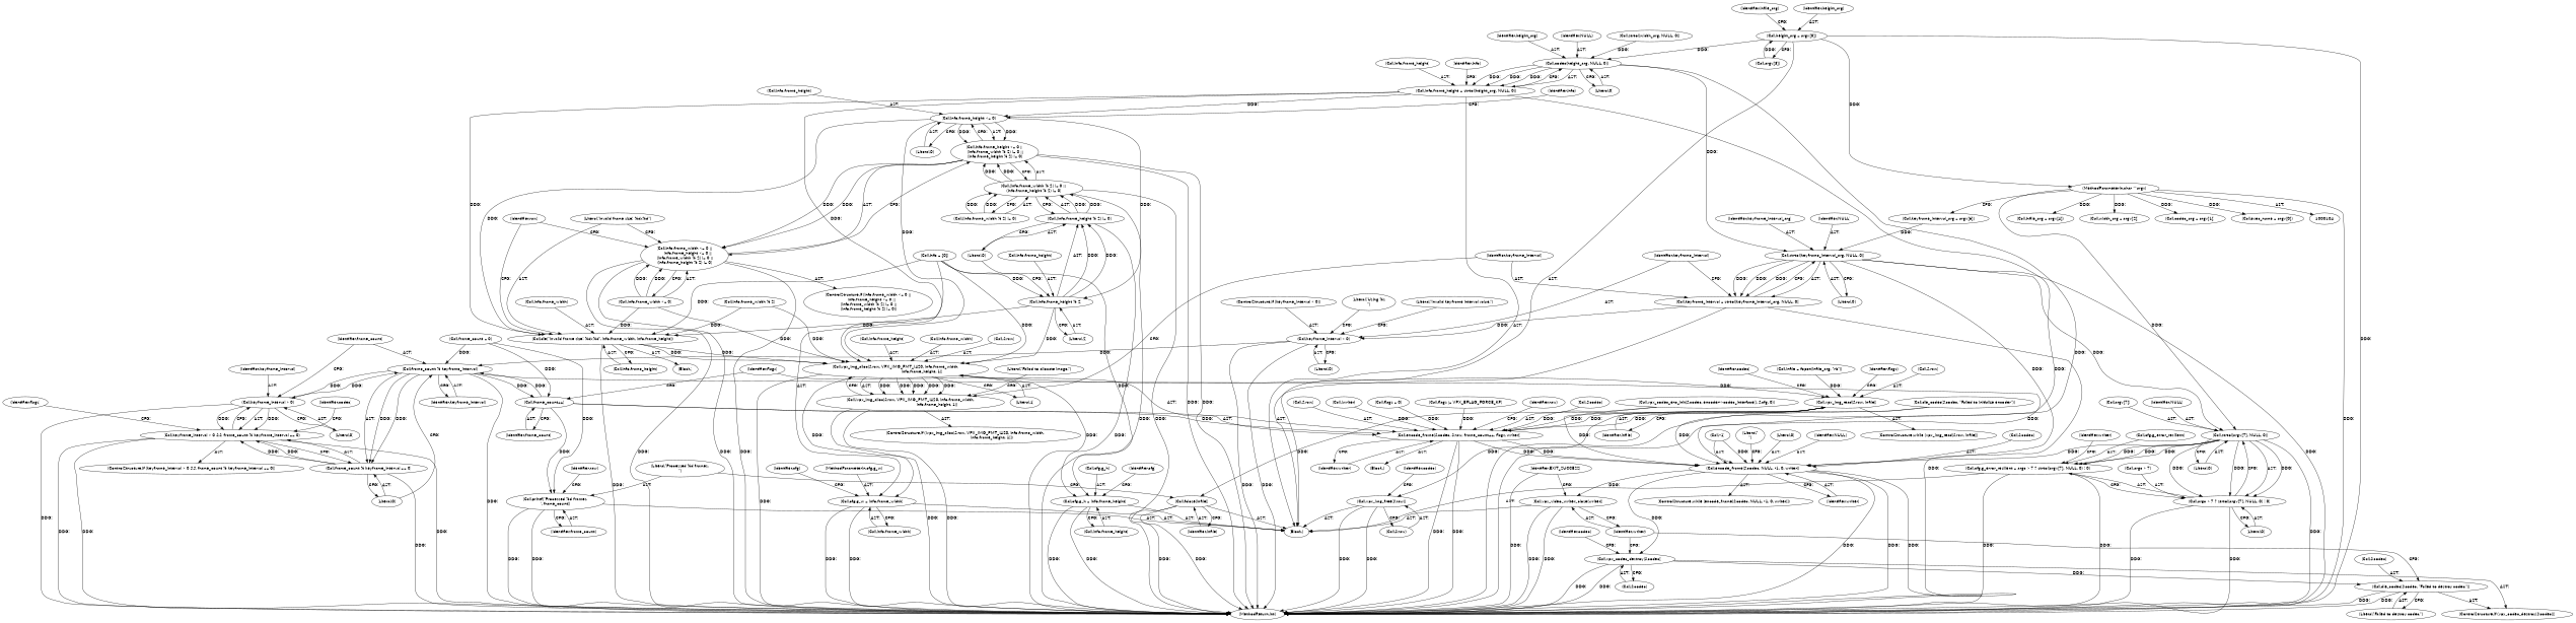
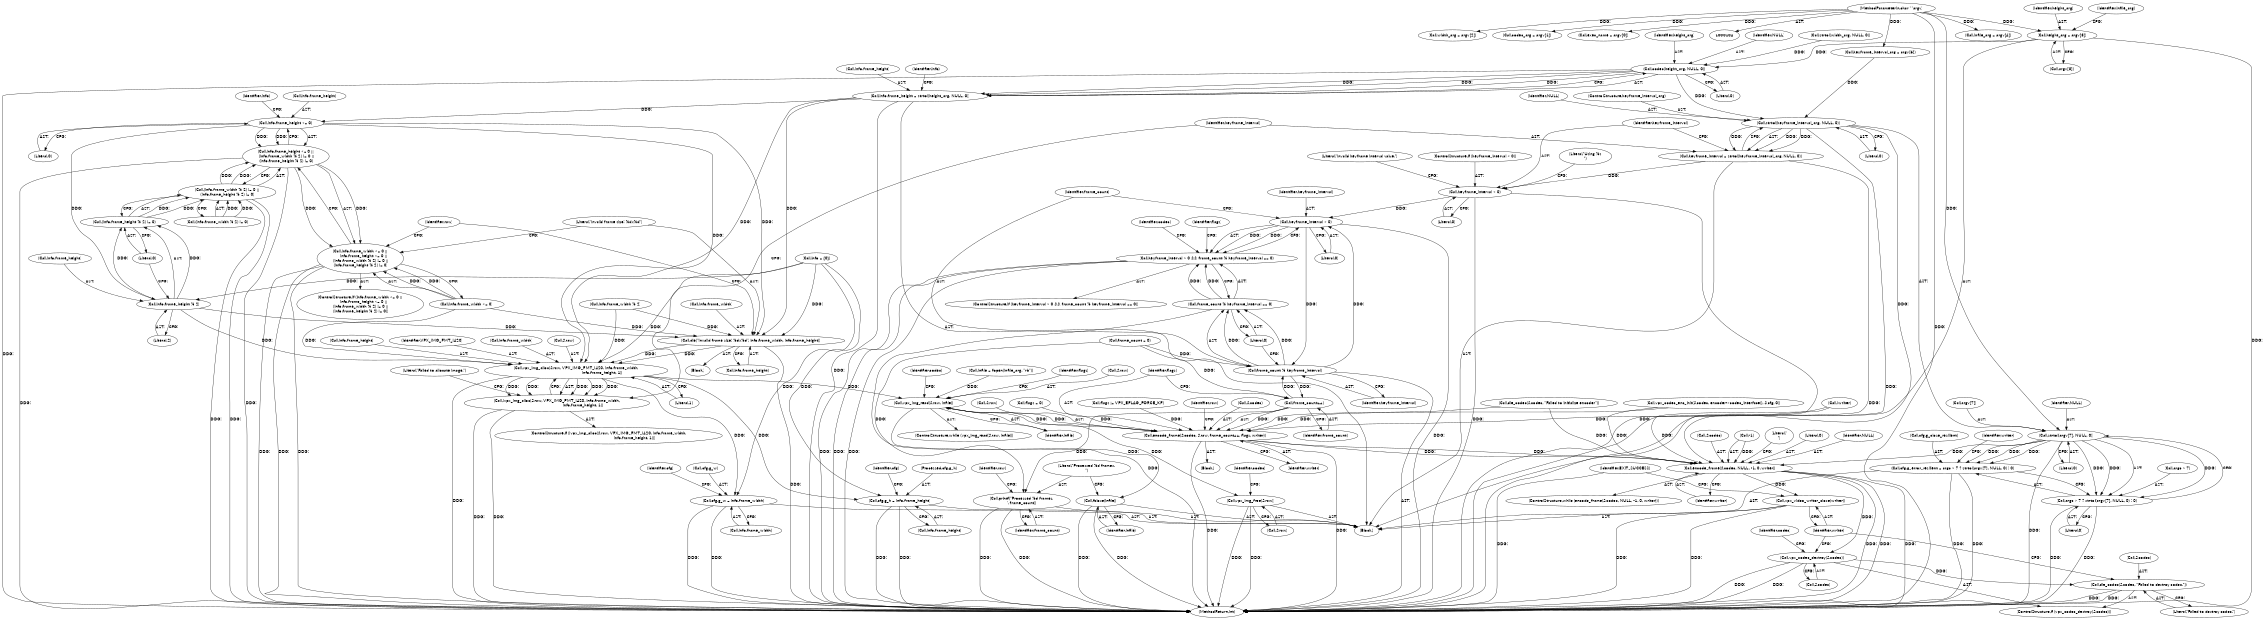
  digraph {
    fontname=Lato
    node [fontname=Lato]
    edge [fontname=Lato]
    n1 [label="(Call,height_arg = argv[3])"]
    n2 [label="(Call,codec(height_arg, NULL, 0))"]
    n3 [label="(MethodReturn,int)"]
    n4 [label="(Block,)"]
    n5 [label="(Call,argv[3])"]
    n6 [label="(Call,info.frame_height = strtol(height_arg, NULL, 0))"]
    n7 [label="(Call,strtol(keyframe_interval_arg, NULL, 0))"]
    n8 [label="(Literal,0)"]
    n9 [label="(MethodParameterIn,char **argv)"]
    n10 [label="(Call,strtol(argv[7], NULL, 0))"]
    n11 [label="(Call,infile_arg = argv[4])"]
    n12 [label="(Call,width_arg = argv[2])"]
    n13 [label="(Call,keyframe_interval_arg = argv[6])"]
    n14 [label="(Call,codec_arg = argv[1])"]
    n15 [label="(Call,exec_name = argv[0])"]
    1000104
    n17 [label="(Call,encode_frame(&codec, NULL, -1, 0, writer))"]
    n18 [label="(Call,cfg.g_error_resilient = argc > 7 ? strtol(argv[7], NULL, 0) : 0)"]
    n19 [label="(Call,argc > 7 ? strtol(argv[7], NULL, 0) : 0)"]
    n20 [label="(Literal,0)"]
    n21 [label="(Call,info.frame_height <= 0)"]
    n22 [label="(Call,die(\"Invalid frame size: %dx%d\", info.frame_width, info.frame_height))"]
    n23 [label="(Call,vpx_img_alloc(&raw, VPX_IMG_FMT_I420, info.frame_width,\n                                             info.frame_height, 1))"]
    n24 [label="(Call,keyframe_interval = strtol(keyframe_interval_arg, NULL, 0))"]
    n25 [label="(Literal,0)"]
    n26 [label="(Call,info.frame_height <= 0 ||\n (info.frame_width % 2) != 0 ||\n (info.frame_height % 2) != 0)"]
    n27 [label="(Call,info.frame_height % 2)"]
    n28 [label="(Literal,0)"]
    n29 [label="(Call,info.frame_height)"]
    n30 [label="(Block,)"]
    n31 [label="(Call,!vpx_img_alloc(&raw, VPX_IMG_FMT_I420, info.frame_width,\n                                             info.frame_height, 1))"]
    n32 [label="(Call,cfg.g_w = info.frame_width)"]
    n33 [label="(Call,cfg.g_h = info.frame_height)"]
    n34 [label="(Call,vpx_img_read(&raw, infile))"]
    n35 [label="(Literal,1)"]
    n36 [label="(Call,info.frame_width <= 0 ||\n      info.frame_height <= 0 ||\n (info.frame_width % 2) != 0 ||\n (info.frame_height % 2) != 0)"]
    n37 [label="(Call,(info.frame_width % 2) != 0 ||\n (info.frame_height % 2) != 0)"]
    n38 [label="(Call,(info.frame_height % 2) != 0)"]
    n39 [label="(Literal,2)"]
    n40 [label="(ControlStructure,if (info.frame_width <= 0 ||\n      info.frame_height <= 0 ||\n (info.frame_width % 2) != 0 ||\n (info.frame_height % 2) != 0))"]
    n41 [label="(Call,info.frame_width <= 0)"]
    n42 [label="(Call,(info.frame_width % 2) != 0)"]
    n43 [label="(Literal,0)"]
    n44 [label="(ControlStructure,if (!vpx_img_alloc(&raw, VPX_IMG_FMT_I420, info.frame_width,\n                                             info.frame_height, 1)))"]
    n45 [label="(Call,info.frame_width)"]
    n46 [label="(Call,info.frame_height)"]
    n47 [label="(Call,encode_frame(&codec, &raw, frame_count++, flags, writer))"]
    n48 [label="(Call,fclose(infile))"]
    n49 [label="(Call,vpx_img_free(&raw))"]
    n50 [label="(Identifier,infile)"]
    n51 [label="(ControlStructure,while (vpx_img_read(&raw, infile)))"]
    n52 [label="(Block,)"]
    n53 [label="(Identifier,writer)"]
    n54 [label="(Identifier,infile)"]
    n55 [label="(Call,&raw)"]
    n56 [label="(Call,vpx_codec_destroy(&codec))"]
    n57 [label="(Call,vpx_video_writer_close(writer))"]
    n58 [label="(ControlStructure,while (encode_frame(&codec, NULL, -1, 0, writer)))"]
    n59 [label="(Identifier,writer)"]
    n60 [label="(Call,die_codec(&codec, \"Failed to destroy codec.\"))"]
    n61 [label="(ControlStructure,if (vpx_codec_destroy(&codec)))"]
    n62 [label="(Call,&codec)"]
    n63 [label="(Identifier,writer)"]
    n64 [label="(Literal,\"Failed to destroy codec.\")"]
    n65 [label="(Call,keyframe_interval < 0)"]
    n66 [label="(Call,keyframe_interval > 0)"]
    n67 [label="(Literal,0)"]
    n68 [label="(Call,keyframe_interval > 0 && frame_count % keyframe_interval == 0)"]
    n69 [label="(Call,frame_count % keyframe_interval)"]
    n70 [label="(Literal,0)"]
    n71 [label="(ControlStructure,if (keyframe_interval < 0))"]
    n72 [label="(Call,frame_count % keyframe_interval == 0)"]
    n73 [label="(ControlStructure,if (keyframe_interval > 0 && frame_count % keyframe_interval == 0))"]
    n74 [label="(Call,frame_count++)"]
    n75 [label="(Identifier,keyframe_interval)"]
    n76 [label="(Literal,0)"]
    n77 [label="(Call,printf(\"Processed %d frames.\n\", frame_count))"]
    n78 [label="(Identifier,frame_count)"]
    n79 [label="(Identifier,frame_count)"]
    n80 [label="(Literal,0)"]
    n81 [label="(Identifier,EXIT_SUCCESS)"]
    n82 [label="(Identifier,raw)"]
    n83 [label="(Call,info.frame_height)"]
    n84 [label="(Call,!writer)"]
    n85 [label="(Identifier,cfg)"]
    n86 [label="(Identifier,keyframe_interval)"]
    n87 [label="(Call,info.frame_height)"]
    n88 [label="(Call,info.frame_width % 2)"]
    n89 [label="(Identifier,info)"]
    n90 [label="(Call,info.frame_height)"]
    n91 [label="(Identifier,infile_arg)"]
+   n92 [label="(Identifier,VPX_IMG_FMT_I420)"]
    n93 [label="(Identifier,flags)"]
    n94 [label="(Call,&codec)"]
    n95 [label="(Call,info.frame_width)"]
    n96 [label="(Call,flags = 0)"]
    n97 [label="(Literal,\"Using %s\n\")"]
    n98 [label="(Call,argc > 7)"]
    n99 [label="(Literal,\"Invalid keyframe interval value.\")"]
    n100 [label="(Identifier,codec)"]
    n101 [label="(Identifier,raw)"]
    n102 [label="(Identifier,flags)"]
    n103 [label="(Literal,\"Failed to allocate image.\")"]
    n104 [label="(Literal,\"Processed %d frames.\n\")"]
    n105 [label="(Identifier,NULL)"]
    n106 [label="(Call,strtol(width_arg, NULL, 0))"]
    n107 [label="(Literal,\"Invalid frame size: %dx%d\")"]
    n108 [label="(Call,-1)"]
    n109 [label="(Identifier,codec)"]
    n110 [label="(Call,frame_count = 0)"]
-   n111 [label="(MethodParameterIn,cfg.g_w)"]
+   n111 [label="(Call,cfg.g_w)"]
    n112 [label="(Call,vpx_codec_enc_init(&codec, encoder->codec_interface(), &cfg, 0))"]
    n113 [label="(Literal,\"\n\")"]
    n114 [label="(Identifier,keyframe_interval)"]
    n115 [label="(Call,argv[7])"]
    n116 [label="(Call,die_codec(&codec, \"Failed to initialize encoder\"))"]
    n117 [label="(Call,flags |= VPX_EFLAG_FORCE_KF)"]
    n118 [label="(Identifier,NULL)"]
    n119 [label="(Identifier,codec)"]
    n120 [label="(Identifier,raw)"]
    n121 [label="(Literal,0)"]
    n122 [label="(Call,&codec)"]
    n123 [label="(Call,&raw)"]
    n124 [label="(Call,&raw)"]
    n125 [label="(Call,&raw)"]
    n126 [label="(Identifier,frame_count)"]
    n127 [label="(Identifier,flags)"]
    n128 [label="(Identifier,info)"]
    n129 [label="(Identifier,height_arg)"]
    n130 [label="(Call,info.frame_width)"]
    n131 [label="(Identifier,NULL)"]
    n132 [label="(Identifier,keyframe_interval)"]
    n133 [label="(Call,info = {0})"]
    n134 [label="(Identifier,codec)"]
    n135 [label="(Identifier,height_arg)"]
    n136 [label="(Identifier,writer)"]
    n137 [label="(Call,infile = fopen(infile_arg, \"rb\"))"]
    n138 [label="(Identifier,NULL)"]
-   n139 [label="(Identifier,keyframe_interval_arg)"]
-   n140 [label="(Call,cfg.g_error_resilient)"]
+   n139 [label="(ControlStructure,keyframe_interval_arg)"]
+   n140 [label="(Call,cfg.g_close_resilient)"]
    n141 [label="(Call,&codec)"]
    n142 [label="(Identifier,cfg)"]
    n143 [label="(Call,info.frame_height)"]
-   n144 [label="(Call,cfg.g_h)"]
+   n144 [label="(Processed,cfg.g_h)"]
    n1 -> n2 [label="DDG: "]
    n1 -> n3 [label="DDG: "]
    n1 -> n4 [label="AST: "]
    n1 -> n5 [label="CFG: "]
    n2 -> n3 [label="DDG: "]
    n2 -> n6 [label="AST: "]
    n2 -> n6 [label="DDG: "]
    n2 -> n6 [label="DDG: "]
    n2 -> n6 [label="DDG: "]
    n2 -> n7 [label="DDG: "]
    n2 -> n8 [label="CFG: "]
-   n5 -> n1 [label="DDG: "]
+   n5 -> n1 [label="AST: "]
    n6 -> n2 [label="CFG: "]
    n6 -> n3 [label="DDG: "]
    n6 -> n4 [label="AST: "]
    n6 -> n21 [label="DDG: "]
    n6 -> n22 [label="DDG: "]
    n6 -> n23 [label="DDG: "]
    n7 -> n3 [label="DDG: "]
-   n7 -> n10 [label="DDG: "]
+   n7 -> n10 [label="AST: "]
    n7 -> n17 [label="DDG: "]
    n7 -> n24 [label="AST: "]
    n7 -> n24 [label="DDG: "]
    n7 -> n24 [label="DDG: "]
    n7 -> n24 [label="DDG: "]
    n7 -> n25 [label="CFG: "]
    n8 -> n2 [label="AST: "]
-   n1 -> n9 [label="DDG: "]
+   n9 -> n1 [label="DDG: "]
    n9 -> n3 [label="DDG: "]
    n9 -> n10 [label="DDG: "]
    n9 -> n11 [label="DDG: "]
    n9 -> n12 [label="DDG: "]
-   n9 -> n13 [label="CFG: "]
+   n9 -> n13 [label="DDG: "]
    n9 -> n14 [label="DDG: "]
    n9 -> n15 [label="DDG: "]
    n9 -> 1000104 [label="AST: "]
    n10 -> n3 [label="DDG: "]
    n10 -> n17 [label="DDG: "]
    n10 -> n18 [label="DDG: "]
    n10 -> n18 [label="DDG: "]
    n10 -> n18 [label="DDG: "]
    n10 -> n19 [label="AST: "]
    n10 -> n19 [label="DDG: "]
    n10 -> n19 [label="DDG: "]
    n10 -> n19 [label="DDG: "]
    n10 -> n20 [label="CFG: "]
    n13 -> n7 [label="DDG: "]
    n17 -> n3 [label="DDG: "]
    n17 -> n3 [label="DDG: "]
    n17 -> n3 [label="DDG: "]
    n17 -> n56 [label="DDG: "]
    n17 -> n57 [label="DDG: "]
    n17 -> n58 [label="AST: "]
    n17 -> n59 [label="CFG: "]
    n18 -> n3 [label="DDG: "]
    n18 -> n3 [label="DDG: "]
    n18 -> n4 [label="AST: "]
    n18 -> n19 [label="CFG: "]
    n19 -> n3 [label="DDG: "]
    n19 -> n3 [label="DDG: "]
    n19 -> n10 [label="CFG: "]
    n19 -> n18 [label="AST: "]
    n19 -> n80 [label="CFG: "]
    n20 -> n10 [label="AST: "]
    n21 -> n22 [label="DDG: "]
    n21 -> n23 [label="DDG: "]
    n21 -> n26 [label="AST: "]
    n21 -> n26 [label="DDG: "]
    n21 -> n26 [label="DDG: "]
    n21 -> n27 [label="DDG: "]
    n21 -> n28 [label="CFG: "]
    n22 -> n3 [label="DDG: "]
    n22 -> n23 [label="DDG: "]
    n22 -> n23 [label="DDG: "]
    n22 -> n29 [label="CFG: "]
    n22 -> n30 [label="AST: "]
    n23 -> n3 [label="DDG: "]
    n23 -> n31 [label="AST: "]
    n23 -> n31 [label="DDG: "]
    n23 -> n31 [label="DDG: "]
    n23 -> n31 [label="DDG: "]
    n23 -> n31 [label="DDG: "]
    n23 -> n31 [label="DDG: "]
    n23 -> n32 [label="DDG: "]
    n23 -> n33 [label="DDG: "]
    n23 -> n34 [label="DDG: "]
    n23 -> n35 [label="CFG: "]
    n24 -> n3 [label="DDG: "]
    n24 -> n4 [label="AST: "]
    n24 -> n7 [label="CFG: "]
    n24 -> n65 [label="DDG: "]
    n25 -> n7 [label="AST: "]
    n26 -> n3 [label="DDG: "]
    n26 -> n3 [label="DDG: "]
    n26 -> n21 [label="CFG: "]
    n26 -> n36 [label="AST: "]
    n26 -> n36 [label="DDG: "]
    n26 -> n36 [label="DDG: "]
    n26 -> n37 [label="CFG: "]
    n27 -> n22 [label="DDG: "]
    n27 -> n23 [label="DDG: "]
    n27 -> n38 [label="AST: "]
    n27 -> n38 [label="DDG: "]
    n27 -> n38 [label="DDG: "]
    n27 -> n39 [label="CFG: "]
    n28 -> n21 [label="AST: "]
    n29 -> n22 [label="AST: "]
    n31 -> n3 [label="DDG: "]
    n31 -> n3 [label="DDG: "]
    n31 -> n23 [label="CFG: "]
    n31 -> n44 [label="AST: "]
    n32 -> n3 [label="DDG: "]
    n32 -> n3 [label="DDG: "]
    n32 -> n4 [label="AST: "]
    n32 -> n45 [label="CFG: "]
    n33 -> n3 [label="DDG: "]
    n33 -> n3 [label="DDG: "]
    n33 -> n4 [label="AST: "]
    n33 -> n46 [label="CFG: "]
    n34 -> n47 [label="DDG: "]
    n34 -> n48 [label="DDG: "]
    n34 -> n49 [label="DDG: "]
    n34 -> n50 [label="CFG: "]
    n34 -> n51 [label="AST: "]
    n35 -> n23 [label="AST: "]
    n36 -> n3 [label="DDG: "]
    n36 -> n3 [label="DDG: "]
    n36 -> n3 [label="DDG: "]
    n36 -> n26 [label="CFG: "]
    n36 -> n40 [label="AST: "]
    n36 -> n41 [label="CFG: "]
    n37 -> n3 [label="DDG: "]
    n37 -> n3 [label="DDG: "]
    n37 -> n26 [label="AST: "]
    n37 -> n26 [label="DDG: "]
    n37 -> n26 [label="DDG: "]
    n37 -> n38 [label="CFG: "]
    n37 -> n42 [label="CFG: "]
-   n38 -> n3 [label="DDG: "]
    n38 -> n37 [label="AST: "]
    n38 -> n37 [label="DDG: "]
    n38 -> n37 [label="DDG: "]
    n38 -> n43 [label="CFG: "]
    n39 -> n27 [label="AST: "]
    n41 -> n22 [label="DDG: "]
    n41 -> n23 [label="DDG: "]
    n41 -> n36 [label="AST: "]
    n41 -> n36 [label="DDG: "]
    n41 -> n36 [label="DDG: "]
    n42 -> n37 [label="AST: "]
    n42 -> n37 [label="DDG: "]
    n42 -> n37 [label="DDG: "]
    n43 -> n27 [label="CFG: "]
    n43 -> n38 [label="AST: "]
    n45 -> n32 [label="AST: "]
    n46 -> n33 [label="AST: "]
    n47 -> n3 [label="DDG: "]
    n47 -> n3 [label="DDG: "]
    n47 -> n17 [label="DDG: "]
    n47 -> n17 [label="DDG: "]
    n47 -> n34 [label="DDG: "]
    n47 -> n52 [label="AST: "]
    n47 -> n53 [label="CFG: "]
    n48 -> n3 [label="DDG: "]
    n48 -> n3 [label="DDG: "]
    n48 -> n4 [label="AST: "]
    n48 -> n54 [label="CFG: "]
    n49 -> n3 [label="DDG: "]
    n49 -> n3 [label="DDG: "]
    n49 -> n4 [label="AST: "]
    n49 -> n55 [label="CFG: "]
    n50 -> n34 [label="AST: "]
    n53 -> n47 [label="AST: "]
    n54 -> n48 [label="AST: "]
    n55 -> n49 [label="AST: "]
    n56 -> n3 [label="DDG: "]
    n56 -> n3 [label="DDG: "]
    n56 -> n60 [label="DDG: "]
    n56 -> n61 [label="AST: "]
    n56 -> n62 [label="CFG: "]
    n57 -> n3 [label="DDG: "]
    n57 -> n3 [label="DDG: "]
    n57 -> n4 [label="AST: "]
    n57 -> n63 [label="CFG: "]
    n59 -> n17 [label="AST: "]
    n60 -> n3 [label="DDG: "]
    n60 -> n3 [label="DDG: "]
    n60 -> n61 [label="AST: "]
    n60 -> n64 [label="CFG: "]
    n62 -> n56 [label="AST: "]
    n63 -> n56 [label="CFG: "]
    n63 -> n57 [label="AST: "]
    n63 -> n60 [label="CFG: "]
    n64 -> n60 [label="AST: "]
    n65 -> n3 [label="DDG: "]
    n65 -> n3 [label="DDG: "]
-   n65 -> n69 [label="DDG: "]
+   n65 -> n66 [label="DDG: "]
    n65 -> n67 [label="CFG: "]
    n66 -> n3 [label="DDG: "]
    n66 -> n68 [label="AST: "]
    n66 -> n68 [label="DDG: "]
    n66 -> n68 [label="DDG: "]
    n66 -> n69 [label="DDG: "]
    n66 -> n70 [label="CFG: "]
    n67 -> n65 [label="AST: "]
    n68 -> n3 [label="DDG: "]
    n68 -> n3 [label="DDG: "]
    n68 -> n3 [label="DDG: "]
    n68 -> n66 [label="CFG: "]
    n68 -> n72 [label="CFG: "]
    n68 -> n73 [label="AST: "]
-   n69 -> n3 [label="DDG: "]
+   n69 -> n3 [label="AST: "]
    n69 -> n66 [label="DDG: "]
    n69 -> n72 [label="AST: "]
    n69 -> n72 [label="DDG: "]
    n69 -> n72 [label="DDG: "]
    n69 -> n74 [label="DDG: "]
    n69 -> n75 [label="CFG: "]
    n70 -> n66 [label="AST: "]
    n71 -> n65 [label="AST: "]
    n72 -> n3 [label="DDG: "]
    n72 -> n68 [label="AST: "]
    n72 -> n68 [label="DDG: "]
    n72 -> n68 [label="DDG: "]
    n72 -> n76 [label="CFG: "]
    n74 -> n47 [label="AST: "]
    n74 -> n47 [label="DDG: "]
    n74 -> n69 [label="DDG: "]
    n74 -> n77 [label="DDG: "]
    n74 -> n78 [label="CFG: "]
    n75 -> n69 [label="AST: "]
    n76 -> n69 [label="CFG: "]
    n76 -> n72 [label="AST: "]
    n77 -> n3 [label="DDG: "]
    n77 -> n3 [label="DDG: "]
    n77 -> n4 [label="AST: "]
    n77 -> n79 [label="CFG: "]
    n78 -> n74 [label="AST: "]
    n79 -> n77 [label="AST: "]
    n80 -> n19 [label="AST: "]
    n81 -> n3 [label="DDG: "]
    n81 -> n57 [label="CFG: "]
    n82 -> n22 [label="CFG: "]
    n82 -> n36 [label="CFG: "]
    n83 -> n27 [label="AST: "]
-   n69 -> n17 [label="DDG: "]
+   n84 -> n17 [label="DDG: "]
    n84 -> n47 [label="DDG: "]
    n85 -> n33 [label="CFG: "]
    n86 -> n66 [label="AST: "]
    n87 -> n6 [label="AST: "]
    n88 -> n22 [label="DDG: "]
    n88 -> n23 [label="DDG: "]
    n89 -> n6 [label="CFG: "]
    n90 -> n23 [label="AST: "]
    n91 -> n1 [label="CFG: "]
+   n92 -> n23 [label="AST: "]
    n93 -> n68 [label="CFG: "]
    n94 -> n17 [label="AST: "]
    n95 -> n23 [label="AST: "]
    n96 -> n47 [label="DDG: "]
    n97 -> n65 [label="CFG: "]
    n98 -> n19 [label="AST: "]
    n99 -> n65 [label="CFG: "]
    n100 -> n68 [label="CFG: "]
    n101 -> n77 [label="CFG: "]
    n102 -> n34 [label="CFG: "]
    n103 -> n31 [label="CFG: "]
    n104 -> n48 [label="CFG: "]
    n104 -> n77 [label="AST: "]
    n105 -> n7 [label="AST: "]
    n106 -> n2 [label="DDG: "]
    n107 -> n22 [label="AST: "]
    n107 -> n36 [label="CFG: "]
    n108 -> n17 [label="AST: "]
    n108 -> n17 [label="DDG: "]
    n109 -> n56 [label="CFG: "]
    n110 -> n69 [label="DDG: "]
    n110 -> n74 [label="DDG: "]
    n110 -> n77 [label="DDG: "]
    n111 -> n32 [label="AST: "]
    n112 -> n17 [label="DDG: "]
    n112 -> n47 [label="DDG: "]
    n113 -> n17 [label="CFG: "]
    n114 -> n24 [label="CFG: "]
    n114 -> n65 [label="AST: "]
    n115 -> n10 [label="AST: "]
    n116 -> n17 [label="DDG: "]
    n116 -> n47 [label="DDG: "]
    n117 -> n47 [label="DDG: "]
    n118 -> n10 [label="AST: "]
    n119 -> n49 [label="CFG: "]
    n120 -> n47 [label="CFG: "]
    n121 -> n17 [label="AST: "]
    n122 -> n47 [label="AST: "]
    n123 -> n23 [label="AST: "]
    n124 -> n47 [label="AST: "]
    n125 -> n34 [label="AST: "]
    n126 -> n66 [label="CFG: "]
    n126 -> n69 [label="AST: "]
    n127 -> n47 [label="AST: "]
    n127 -> n74 [label="CFG: "]
    n128 -> n21 [label="CFG: "]
    n129 -> n2 [label="AST: "]
    n130 -> n22 [label="AST: "]
    n131 -> n2 [label="AST: "]
    n132 -> n24 [label="AST: "]
    n132 -> n31 [label="CFG: "]
    n133 -> n22 [label="DDG: "]
    n133 -> n23 [label="DDG: "]
    n133 -> n27 [label="DDG: "]
-   n133 -> n32 [label="AST: "]
+   n133 -> n32 [label="DDG: "]
    n133 -> n33 [label="DDG: "]
    n134 -> n34 [label="CFG: "]
    n135 -> n1 [label="AST: "]
    n136 -> n18 [label="CFG: "]
    n137 -> n34 [label="DDG: "]
    n138 -> n17 [label="AST: "]
    n139 -> n7 [label="AST: "]
    n140 -> n18 [label="AST: "]
    n141 -> n60 [label="AST: "]
    n142 -> n32 [label="CFG: "]
    n143 -> n21 [label="AST: "]
    n144 -> n33 [label="AST: "]
  }
